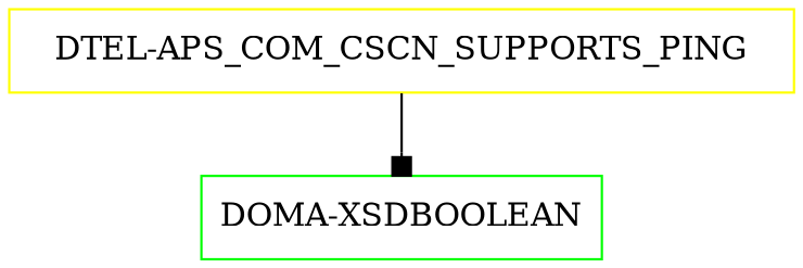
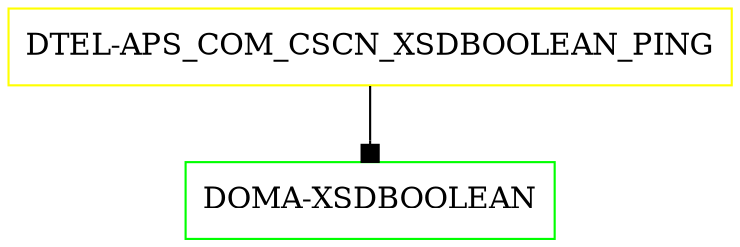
  digraph {
    node [shape=box]
-   "DTEL-APS_COM_CSCN_SUPPORTS_PING" [color=yellow]
+   "DTEL-APS_COM_CSCN_SUPPORTS_PING" [color=yellow label="DTEL-APS_COM_CSCN_XSDBOOLEAN_PING"]
    "DOMA-XSDBOOLEAN" [color=green]
    "DTEL-APS_COM_CSCN_SUPPORTS_PING" -> "DOMA-XSDBOOLEAN" [arrowhead=box]
  }
